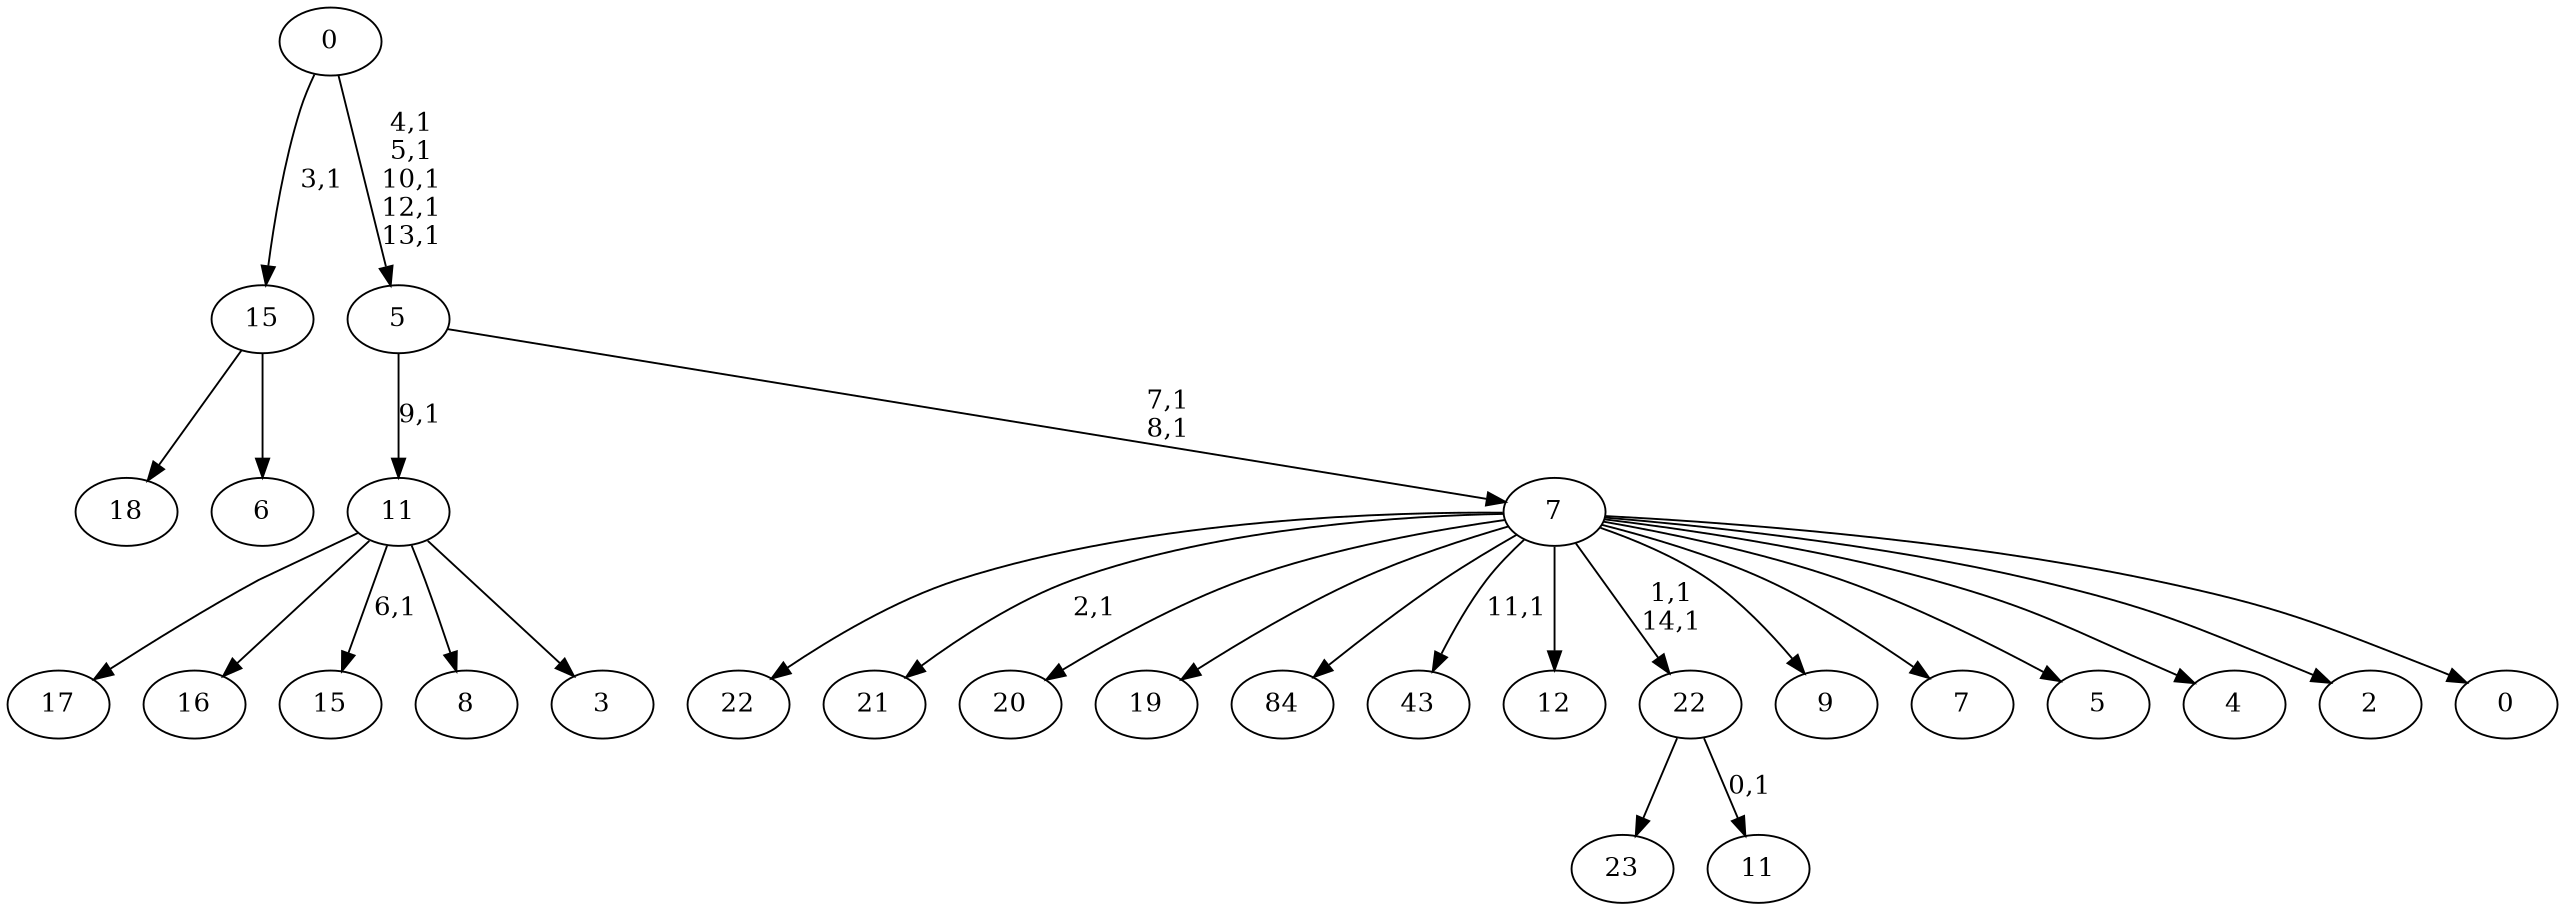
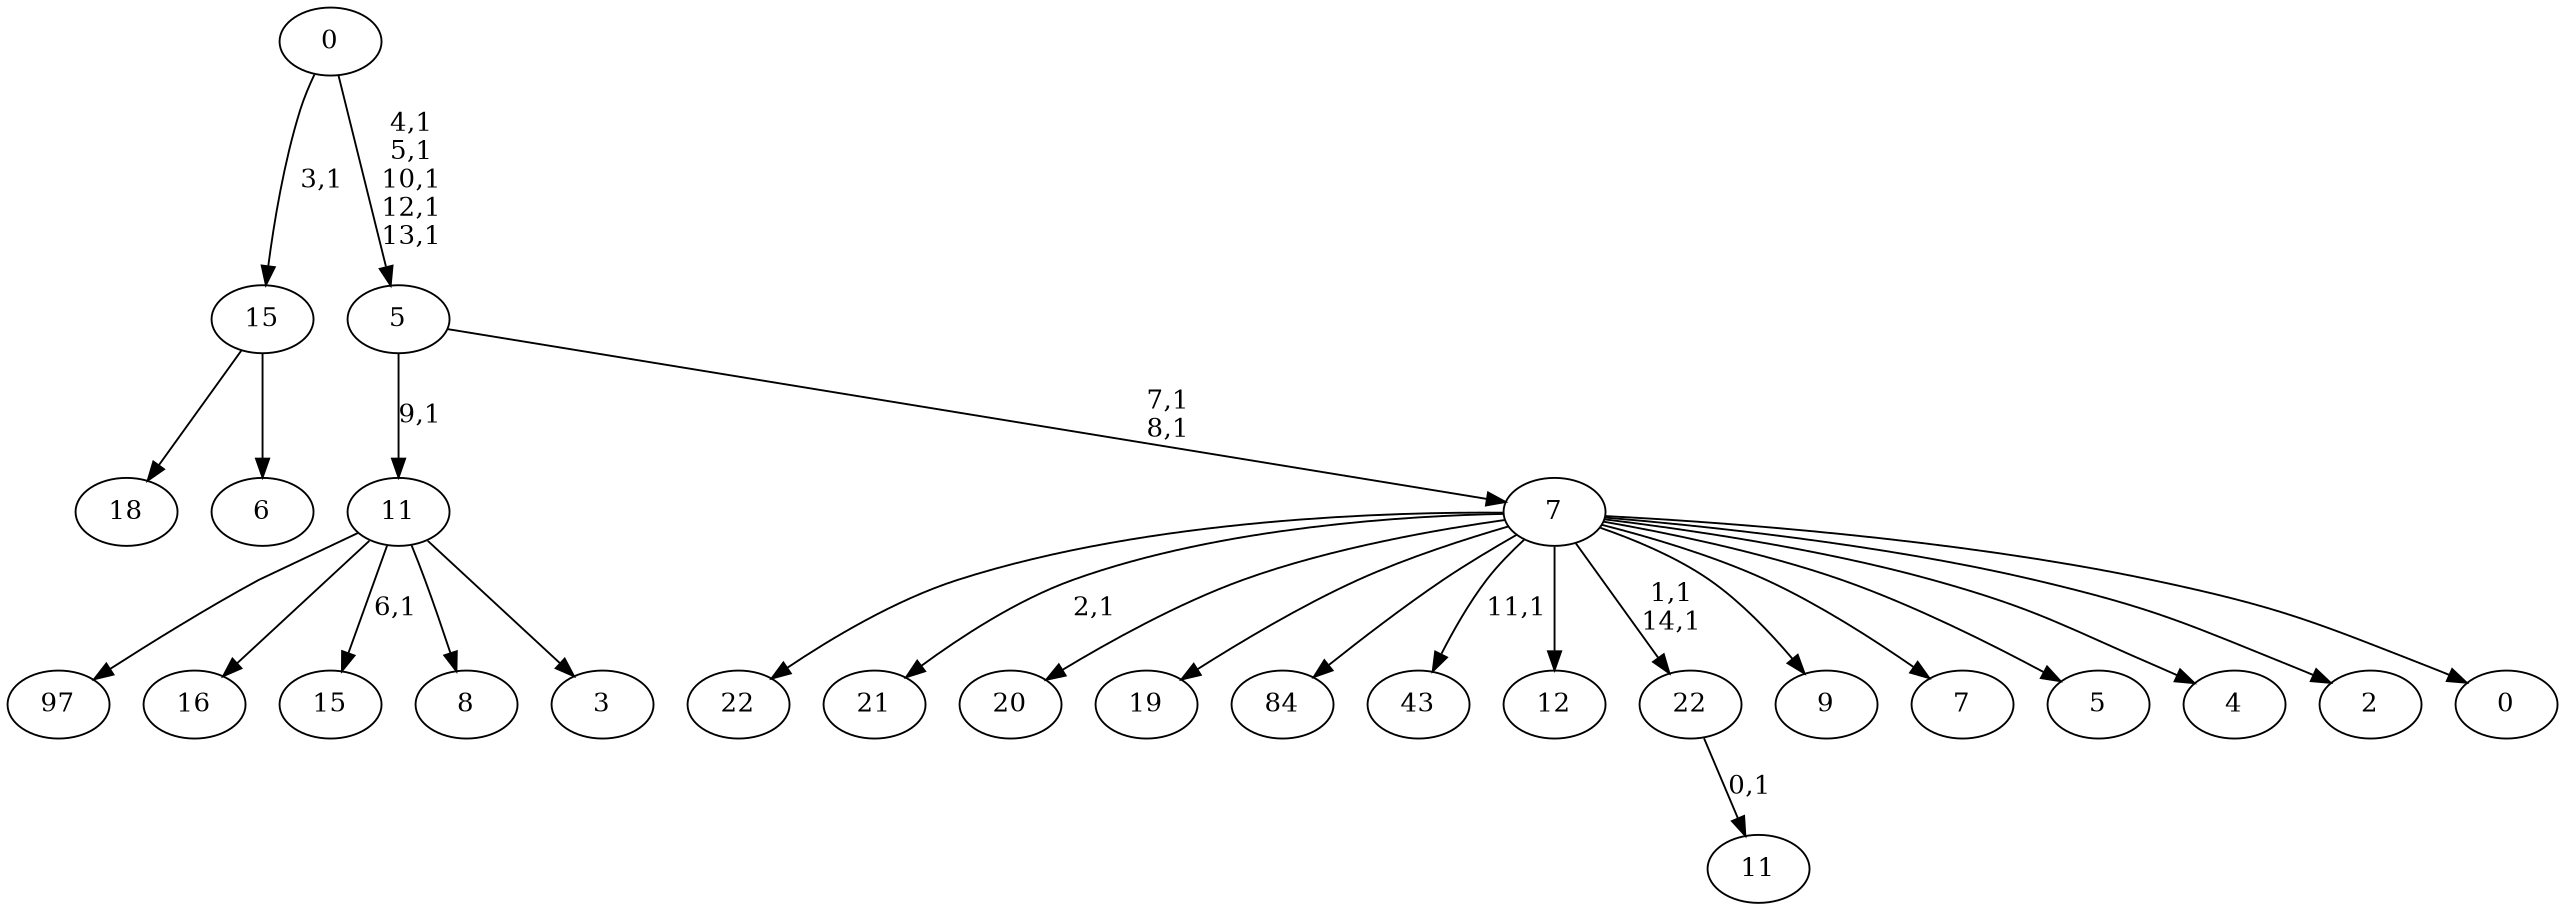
  digraph {
-   n1 [label=23]
    n2 [label=22]
    n3 [label=21]
    n4 [label=20]
    n5 [label=19]
    n6 [label=18]
-   n7 [label=17]
+   n7 [label=97]
    n8 [label=16]
    n9 [label=15]
    n10 [label=84]
    n11 [label=43]
    n12 [label=12]
    n13 [label=11]
    22
    n15 [label=9]
    n16 [label=8]
    n17 [label=7]
    n18 [label=6]
    15
    n20 [label=5]
    n21 [label=4]
    n22 [label=3]
    11
    n24 [label=2]
    n25 [label=0]
    7
    5
    0
-   22 -> n1
    22 -> n13 [label="0,1"]
    15 -> n6
    15 -> n18
    11 -> n7
    11 -> n8
    11 -> n9 [label="6,1"]
    11 -> n16
    11 -> n22
    7 -> n2
    7 -> n3 [label="2,1"]
    7 -> n4
    7 -> n5
    7 -> n10
    7 -> n11 [label="11,1"]
    7 -> n12
    7 -> 22 [label="1,1\n14,1"]
    7 -> n15
    7 -> n17
    7 -> n20
    7 -> n21
    7 -> n24
    7 -> n25
    5 -> 11 [label="9,1"]
    5 -> 7 [label="7,1\n8,1"]
    0 -> 15 [label="3,1"]
    0 -> 5 [label="4,1\n5,1\n10,1\n12,1\n13,1"]
  }
